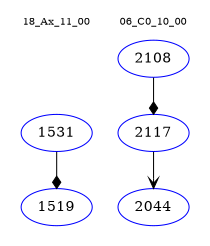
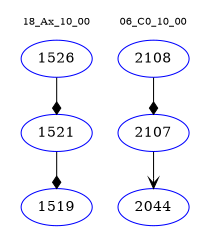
  digraph {
    node [color=blue]
    edge [arrowhead=diamond color=black]
-   n2 [label=1531]
+   n1 [label=1526]
+   n2 [label=1521]
    n3 [label=1519]
    n4 [label=2108]
-   n5 [label=2117]
+   n5 [label=2107]
    n6 [label=2044]
    subgraph cluster_1 {
      color=white
      fontsize=10
-     label="18_Ax_11_00"
+     label="18_Ax_10_00"
+     n1
      n2
      n3
    }
    subgraph cluster_2 {
      color=white
      fontsize=10
      label="06_C0_10_00"
      n4
      n5
      n6
    }
+   n1 -> n2
    n2 -> n3
    n4 -> n5
    n5 -> n6 [arrowhead=vee]
  }
